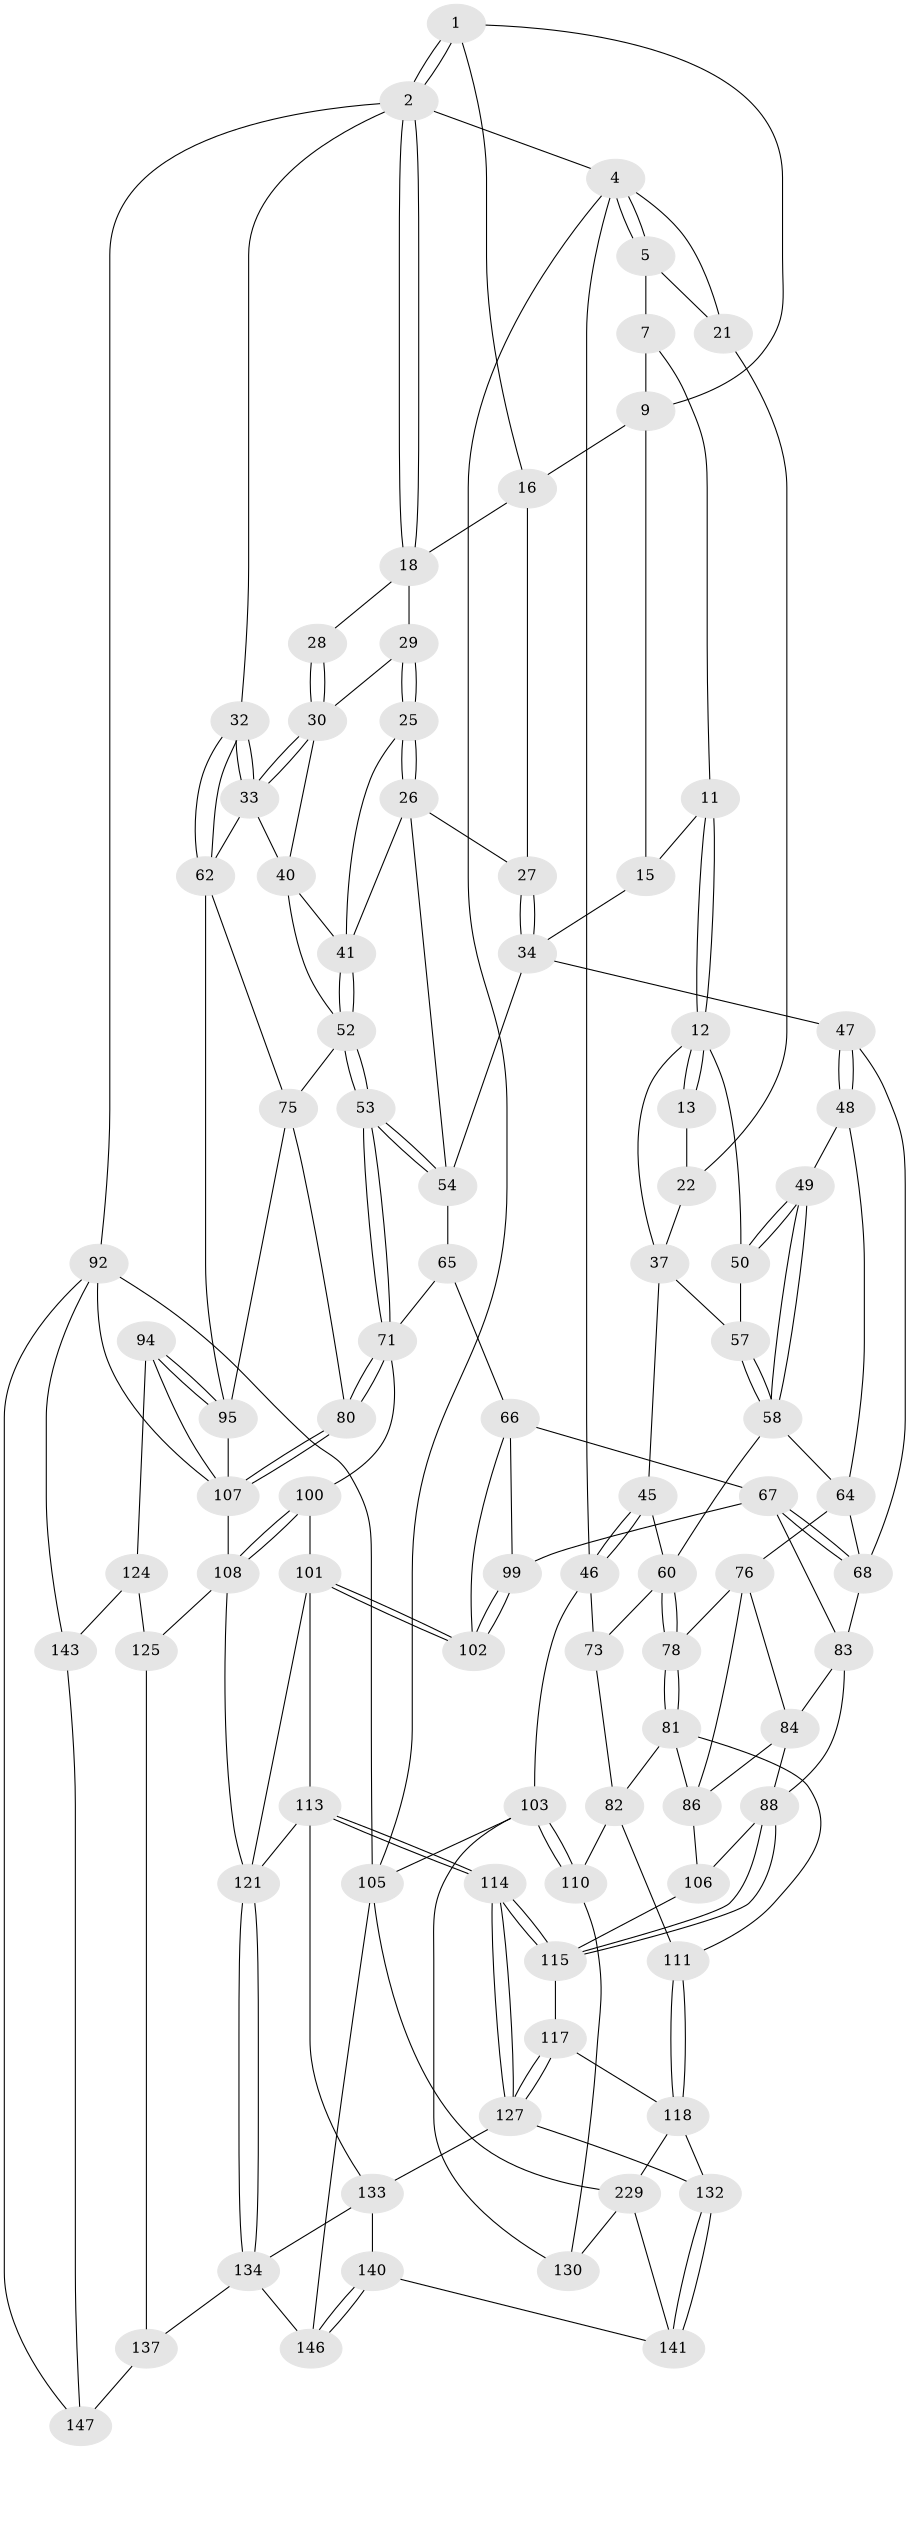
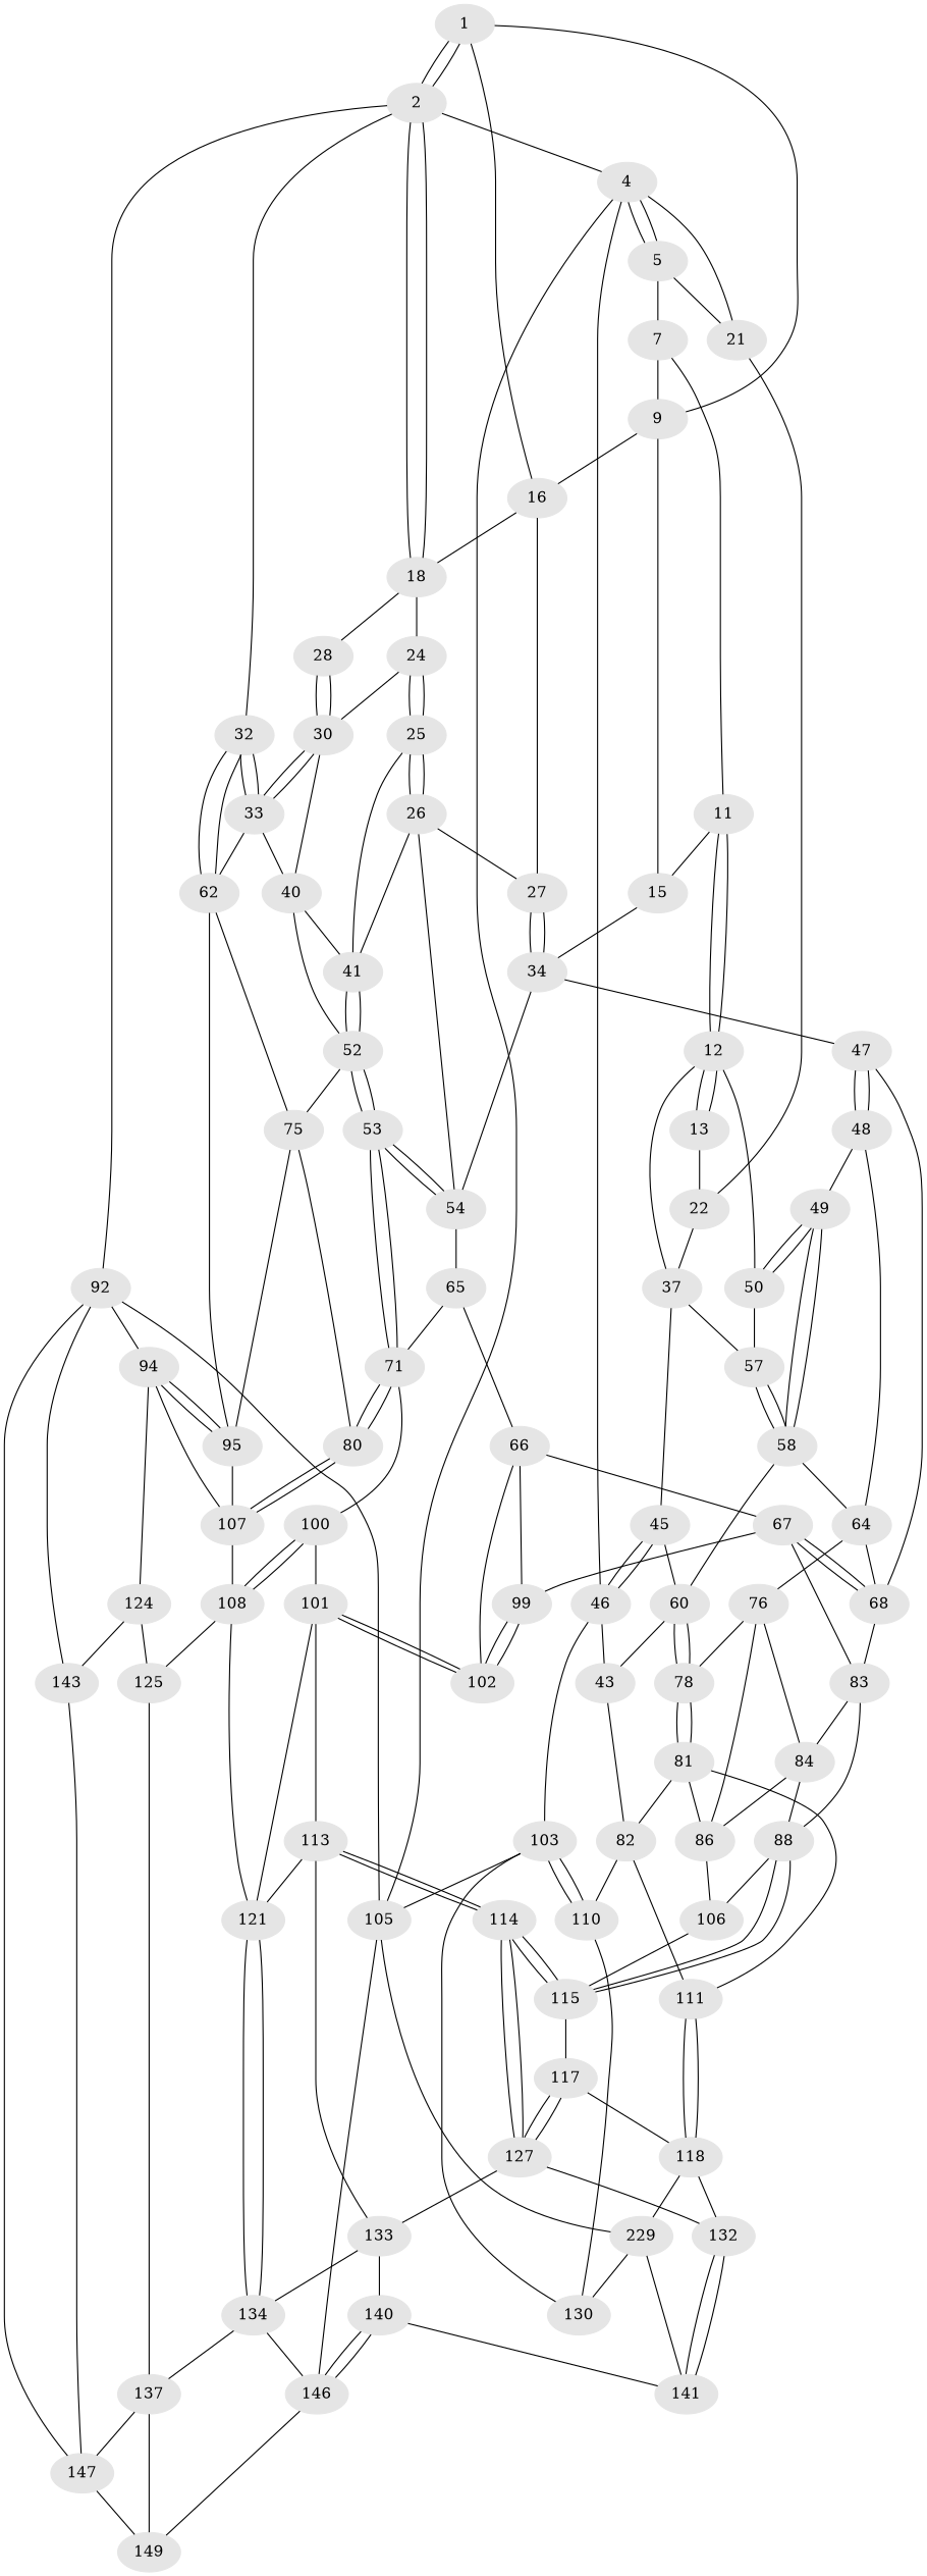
  graph {
    node [color=gray90 style=filled]
    1 [super="+8"]
    2 [super="+3"]
    9 [super="+14"]
    16 [super="+17"]
    4 [super="+39"]
    18 [super="+19"]
    32
    92 [super="+93"]
    15
    27
    5 [super="+6"]
    21 [super="+23"]
    46 [super="+74"]
    105 [super="+145"]
-   24 [super="+29" label=29]
+   24 [super="+29"]
    28
    33 [super="+43"]
    62 [super="+63"]
    94 [super="+123"]
    143
    147 [super="+148"]
    7 [super="+10"]
    22
-   73
+   73 [label=43]
    103 [super="+104"]
    n26 [label=229 super="+144"]
    146 [super="+150"]
    11
    13 [super="+20"]
    12 [super="+36"]
    34 [super="+35"]
    37 [super="+38"]
    50
    45
    57
    54 [super="+56"]
    47
    25
    30 [super="+31"]
    26 [super="+51"]
    41 [super="+42"]
    40 [super="+44"]
    52 [super="+55"]
    65
    75 [super="+79"]
    95 [super="+96"]
    48
    68 [super="+69"]
    60 [super="+61"]
    58 [super="+59"]
    53
    78
    82 [super="+109"]
    110
    130
    49
    64 [super="+70"]
    83 [super="+87"]
    76 [super="+77"]
    71 [super="+72"]
    80
    100
    66 [super="+98"]
    81 [super="+91"]
    107 [super="+119"]
    84 [super="+85"]
    86 [super="+90"]
    67 [super="+97"]
    99
    102
    88 [super="+89"]
    101 [super="+112"]
    108 [super="+120"]
    111
    106
    118 [super="+128"]
    115 [super="+116"]
    117
    124 [super="+142"]
+   149
    125 [super="+136"]
    113 [super="+126"]
    121 [super="+122"]
    114
    133 [super="+135"]
    134 [super="+139"]
    141
    137 [super="+138"]
    132
    127 [super="+131"]
    140
    1 -- 2
    1 -- 2
    1 -- 9
    1 -- 16
    2 -- 4
    2 -- 18
    2 -- 18
    2 -- 32
    2 -- 92
    9 -- 16
    9 -- 15
    16 -- 18
    16 -- 27
    4 -- 5
    4 -- 5
    4 -- 21
    4 -- 46
    4 -- 105
    18 -- 24
    18 -- 28
    32 -- 33
    32 -- 33
    32 -- 62
    32 -- 62
    92 -- 105
-   92 -- 107
+   92 -- 94
    92 -- 143
    92 -- 147
    15 -- 34
    27 -- 34
    27 -- 34
    5 -- 21
    5 -- 7
    21 -- 22
    46 -- 73
    46 -- 103
    105 -- n26
    105 -- 146
    24 -- 25
    24 -- 25
    24 -- 30
    28 -- 30
    28 -- 30
    33 -- 62
    33 -- 40
    62 -- 75
    62 -- 95
    94 -- 95
    94 -- 95
    94 -- 107
    94 -- 124
    143 -- 147
+   147 -- 149
    7 -- 9
    7 -- 11
    22 -- 37
    73 -- 82
    103 -- 105
    103 -- 110
    103 -- 110
    103 -- 130
    n26 -- 130
    n26 -- 141
+   146 -- 149
    11 -- 15
    11 -- 12
    11 -- 12
    13 -- 22
    12 -- 13
    12 -- 13
    12 -- 37
    12 -- 50
    34 -- 54
    34 -- 47
    37 -- 45
    37 -- 57
    50 -- 57
    45 -- 46
    45 -- 46
    45 -- 60
    57 -- 58
    57 -- 58
    54 -- 65
    47 -- 48
    47 -- 48
    47 -- 68
    25 -- 26
    25 -- 26
    25 -- 41
    30 -- 33
    30 -- 33
    30 -- 40
    26 -- 27
    26 -- 54
    26 -- 41
    41 -- 52
    41 -- 52
    40 -- 41
    40 -- 52
    52 -- 75
    52 -- 53
    52 -- 53
    65 -- 71
    65 -- 66
    75 -- 95
    75 -- 80
    95 -- 107
    48 -- 49
    48 -- 64
    68 -- 83
    60 -- 73
    60 -- 78
    60 -- 78
    58 -- 60
    58 -- 64
    53 -- 54
    53 -- 54
    53 -- 71
    53 -- 71
    78 -- 81
    78 -- 81
    82 -- 110
    82 -- 111
    110 -- 130
    49 -- 50
    49 -- 50
    49 -- 58
    49 -- 58
    64 -- 68
    64 -- 76
    83 -- 84
    83 -- 88
    76 -- 78
    76 -- 84
    76 -- 86
    71 -- 80
    71 -- 80
    71 -- 100
    80 -- 107
    80 -- 107
    100 -- 101
    100 -- 108
    100 -- 108
    66 -- 67
    66 -- 99
    66 -- 102
    81 -- 82
    81 -- 86
    81 -- 111
    107 -- 108
    84 -- 86
    84 -- 88
    86 -- 106
    67 -- 68
    67 -- 68
    67 -- 83
    67 -- 99
    99 -- 102
    99 -- 102
    88 -- 106
    88 -- 115
    88 -- 115
    101 -- 102
    101 -- 102
    101 -- 113
    101 -- 121
    108 -- 125
    108 -- 121
    111 -- 118
    111 -- 118
    106 -- 115
    118 -- n26
    118 -- 132
    115 -- 117
    117 -- 118
    117 -- 127
    117 -- 127
    124 -- 143
    124 -- 125 [weight=2]
    125 -- 137
    113 -- 121
    113 -- 114
    113 -- 114
    113 -- 133
    121 -- 134
    121 -- 134
    114 -- 115
    114 -- 115
    114 -- 127
    114 -- 127
    133 -- 134
    133 -- 140
    134 -- 146
    134 -- 137
    137 -- 147
+   137 -- 149
    132 -- 141
    132 -- 141
    127 -- 133
    127 -- 132
    140 -- 146
    140 -- 146
    140 -- 141
  }
